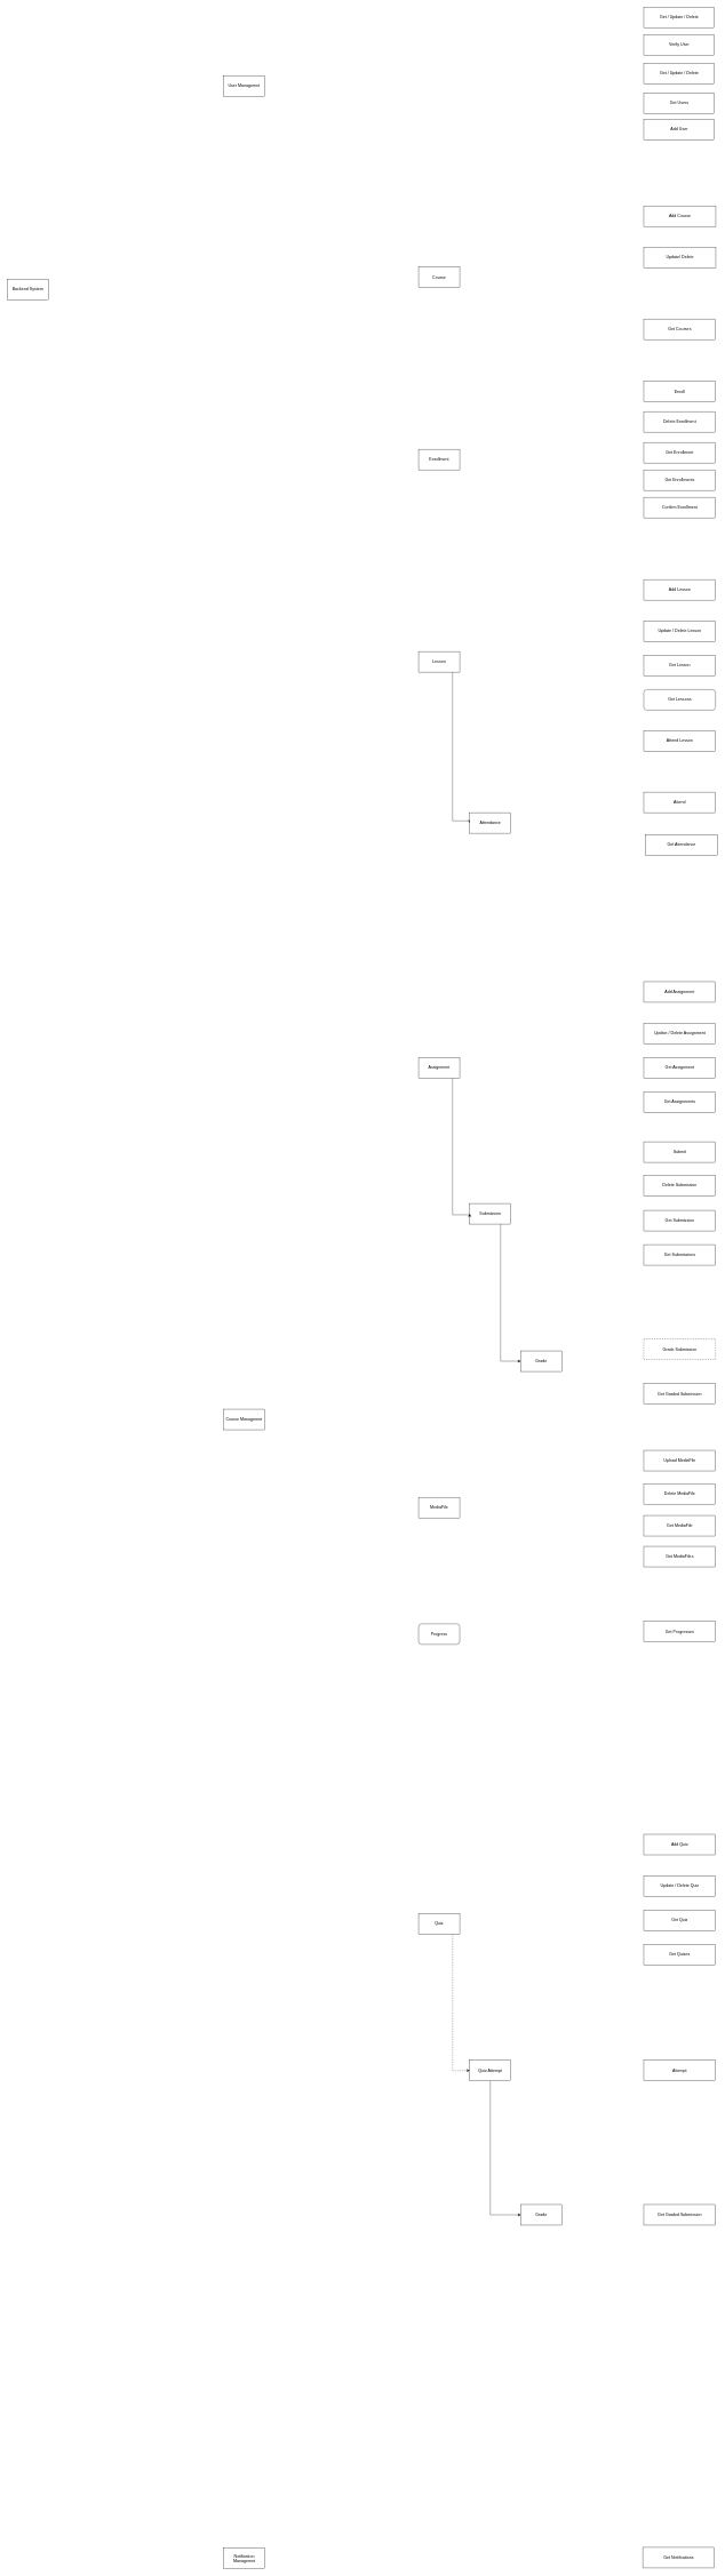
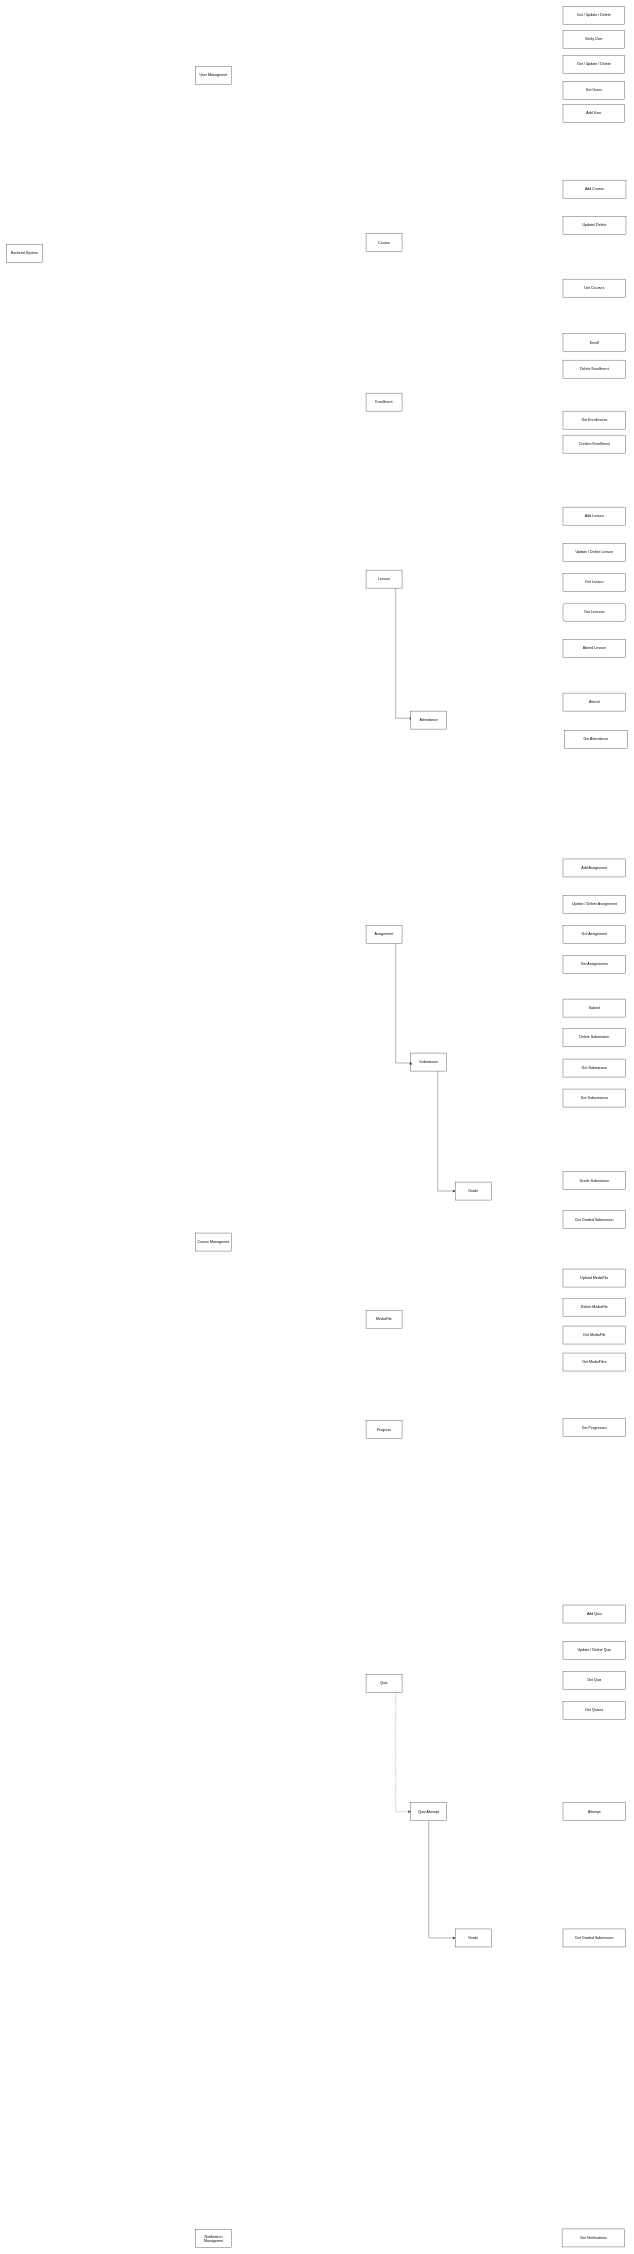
  <mxCell id="0" />
  <mxCell id="1" parent="0" />
  <mxCell id="2" value="User Managemnt" style="rounded=0;whiteSpace=wrap;html=1;" parent="1" vertex="1"><mxGeometry x="650" y="220" width="120" height="60" as="geometry" /></mxCell>
  <mxCell id="3" value="Get / Update / Delete" style="rounded=0;whiteSpace=wrap;html=1;" parent="1" vertex="1"><mxGeometry x="1875.5" y="20" width="206" height="60" as="geometry" /></mxCell>
  <mxCell id="4" value="Verify User" style="rounded=0;whiteSpace=wrap;html=1;" parent="1" vertex="1"><mxGeometry x="1875.5" y="100" width="206" height="60" as="geometry" /></mxCell>
  <mxCell id="5" value="Get / Update / Delete" style="rounded=0;whiteSpace=wrap;html=1;" parent="1" vertex="1"><mxGeometry x="1875.5" y="184" width="206" height="60" as="geometry" /></mxCell>
  <mxCell id="6" value="Course Managemnt" style="rounded=0;whiteSpace=wrap;html=1;" parent="1" vertex="1"><mxGeometry x="650" y="4110" width="120" height="60" as="geometry" /></mxCell>
  <mxCell id="7" value="Add Course" style="rounded=0;whiteSpace=wrap;html=1;" parent="1" vertex="1"><mxGeometry x="1875.5" y="600" width="210" height="60" as="geometry" /></mxCell>
  <mxCell id="8" value="Update/ Delete" style="rounded=0;whiteSpace=wrap;html=1;" parent="1" vertex="1"><mxGeometry x="1875.5" y="721" width="210" height="60" as="geometry" /></mxCell>
  <mxCell id="9" value="Get Users" style="rounded=0;whiteSpace=wrap;html=1;" parent="1" vertex="1"><mxGeometry x="1875.5" y="271" width="206" height="60" as="geometry" /></mxCell>
  <mxCell id="10" value="Course" style="rounded=0;whiteSpace=wrap;html=1;" parent="1" vertex="1"><mxGeometry x="1219" y="779" width="120" height="60" as="geometry" /></mxCell>
  <mxCell id="11" value="Enrollment" style="rounded=0;whiteSpace=wrap;html=1;" parent="1" vertex="1"><mxGeometry x="1219" y="1310" width="120" height="60" as="geometry" /></mxCell>
  <mxCell id="12" style="edgeStyle=orthogonalEdgeStyle;rounded=0;orthogonalLoop=1;jettySize=auto;html=1;entryX=0;entryY=0.5;entryDx=0;entryDy=0;" edge="1" parent="1" source="13" target="19"><mxGeometry relative="1" as="geometry"><Array as="points"><mxPoint x="1318" y="2394" /></Array></mxGeometry></mxCell>
  <mxCell id="13" value="Lesson" style="rounded=0;whiteSpace=wrap;html=1;" parent="1" vertex="1"><mxGeometry x="1219" y="1900" width="120" height="60" as="geometry" /></mxCell>
  <mxCell id="14" style="edgeStyle=orthogonalEdgeStyle;rounded=0;orthogonalLoop=1;jettySize=auto;html=1;entryX=0;entryY=0.5;entryDx=0;entryDy=0;" edge="1" parent="1" source="15" target="47"><mxGeometry relative="1" as="geometry"><Array as="points"><mxPoint x="1458" y="3970" /></Array></mxGeometry></mxCell>
  <mxCell id="15" value="Submission" style="rounded=0;whiteSpace=wrap;html=1;" parent="1" vertex="1"><mxGeometry x="1368" y="3510" width="120" height="60" as="geometry" /></mxCell>
  <mxCell id="16" value="MediaFile" style="rounded=0;whiteSpace=wrap;html=1;" parent="1" vertex="1"><mxGeometry x="1219" y="4367" width="120" height="60" as="geometry" /></mxCell>
  <mxCell id="17" value="Notification Managemnt" style="rounded=0;whiteSpace=wrap;html=1;" parent="1" vertex="1"><mxGeometry x="651" y="7432" width="120" height="60" as="geometry" /></mxCell>
- <mxCell id="18" value="Progress" style="whiteSpace=wrap;html=1;rounded=1;" parent="1" vertex="1"><mxGeometry x="1219" y="4736" width="120" height="60" as="geometry" /></mxCell>
+ <mxCell id="18" value="Progress" style="rounded=0;whiteSpace=wrap;html=1;" parent="1" vertex="1"><mxGeometry x="1219" y="4736" width="120" height="60" as="geometry" /></mxCell>
  <mxCell id="19" value="Attendance" style="rounded=0;whiteSpace=wrap;html=1;" parent="1" vertex="1"><mxGeometry x="1368" y="2370" width="120" height="60" as="geometry" /></mxCell>
  <mxCell id="20" value="Backend System" style="rounded=0;whiteSpace=wrap;html=1;" parent="1" vertex="1"><mxGeometry x="20" y="814" width="120" height="60" as="geometry" /></mxCell>
  <mxCell id="21" value="Add User" style="rounded=0;whiteSpace=wrap;html=1;" parent="1" vertex="1"><mxGeometry x="1875.5" y="347" width="206" height="60" as="geometry" /></mxCell>
  <mxCell id="22" value="Get Courses" style="rounded=0;whiteSpace=wrap;html=1;" parent="1" vertex="1"><mxGeometry x="1875.5" y="930" width="209" height="60" as="geometry" /></mxCell>
  <mxCell id="23" value="Enroll" style="rounded=0;whiteSpace=wrap;html=1;" parent="1" vertex="1"><mxGeometry x="1875.5" y="1112" width="209" height="60" as="geometry" /></mxCell>
  <mxCell id="24" value="Delete Enrollment" style="rounded=0;whiteSpace=wrap;html=1;" parent="1" vertex="1"><mxGeometry x="1875.5" y="1200" width="209" height="60" as="geometry" /></mxCell>
  <mxCell id="25" value="Get Enrollments" style="rounded=0;whiteSpace=wrap;html=1;" parent="1" vertex="1"><mxGeometry x="1875.5" y="1370" width="209" height="60" as="geometry" /></mxCell>
- <mxCell id="26" value="Get Enrollment" style="rounded=0;whiteSpace=wrap;html=1;" parent="1" vertex="1"><mxGeometry x="1875.5" y="1290" width="209" height="60" as="geometry" /></mxCell>
  <mxCell id="27" value="Confirm Enrollment" style="rounded=0;whiteSpace=wrap;html=1;" parent="1" vertex="1"><mxGeometry x="1875.5" y="1450" width="209" height="60" as="geometry" /></mxCell>
  <mxCell id="28" value="Add Lesson" style="rounded=0;whiteSpace=wrap;html=1;" parent="1" vertex="1"><mxGeometry x="1875.5" y="1690" width="209" height="60" as="geometry" /></mxCell>
  <mxCell id="29" value="Update / Delete Lesson" style="rounded=0;whiteSpace=wrap;html=1;" parent="1" vertex="1"><mxGeometry x="1875.5" y="1811" width="209" height="60" as="geometry" /></mxCell>
  <mxCell id="30" value="Get Lessons" style="whiteSpace=wrap;html=1;rounded=1;" parent="1" vertex="1"><mxGeometry x="1875.5" y="2011" width="209" height="60" as="geometry" /></mxCell>
  <mxCell id="31" value="Attend Lesson" style="rounded=0;whiteSpace=wrap;html=1;" parent="1" vertex="1"><mxGeometry x="1875.5" y="2131" width="209" height="60" as="geometry" /></mxCell>
  <mxCell id="32" value="Get Lesson" style="rounded=0;whiteSpace=wrap;html=1;" parent="1" vertex="1"><mxGeometry x="1875.5" y="1911" width="209" height="60" as="geometry" /></mxCell>
  <mxCell id="33" style="edgeStyle=orthogonalEdgeStyle;rounded=0;orthogonalLoop=1;jettySize=auto;html=1;entryX=0;entryY=0.5;entryDx=0;entryDy=0;" parent="1" source="34" target="15" edge="1"><mxGeometry relative="1" as="geometry"><Array as="points"><mxPoint x="1318" y="3543" /></Array></mxGeometry></mxCell>
  <mxCell id="34" value="Assignment" style="rounded=0;whiteSpace=wrap;html=1;" parent="1" vertex="1"><mxGeometry x="1219" y="3084" width="120" height="60" as="geometry" /></mxCell>
  <mxCell id="35" value="Add Assignment" style="rounded=0;whiteSpace=wrap;html=1;" parent="1" vertex="1"><mxGeometry x="1875.5" y="2863" width="209" height="60" as="geometry" /></mxCell>
  <mxCell id="36" value="Update / Delete Assignment" style="rounded=0;whiteSpace=wrap;html=1;" parent="1" vertex="1"><mxGeometry x="1875.5" y="2984" width="209" height="60" as="geometry" /></mxCell>
  <mxCell id="37" value="Get Assignments" style="rounded=0;whiteSpace=wrap;html=1;" parent="1" vertex="1"><mxGeometry x="1875.5" y="3184" width="209" height="60" as="geometry" /></mxCell>
  <mxCell id="38" value="Get Assignment" style="rounded=0;whiteSpace=wrap;html=1;" parent="1" vertex="1"><mxGeometry x="1875.5" y="3084" width="209" height="60" as="geometry" /></mxCell>
  <mxCell id="39" value="Submit" style="rounded=0;whiteSpace=wrap;html=1;" parent="1" vertex="1"><mxGeometry x="1875.5" y="3330" width="209" height="60" as="geometry" /></mxCell>
  <mxCell id="40" value="Delete Submission" style="rounded=0;whiteSpace=wrap;html=1;" parent="1" vertex="1"><mxGeometry x="1875.5" y="3427" width="209" height="60" as="geometry" /></mxCell>
  <mxCell id="41" value="Get Submissions" style="rounded=0;whiteSpace=wrap;html=1;" parent="1" vertex="1"><mxGeometry x="1875.5" y="3630" width="209" height="60" as="geometry" /></mxCell>
  <mxCell id="42" value="Get Submission" style="rounded=0;whiteSpace=wrap;html=1;" parent="1" vertex="1"><mxGeometry x="1875.5" y="3530" width="209" height="60" as="geometry" /></mxCell>
  <mxCell id="43" value="Upload MediaFile" style="rounded=0;whiteSpace=wrap;html=1;" parent="1" vertex="1"><mxGeometry x="1875.5" y="4230" width="209" height="60" as="geometry" /></mxCell>
  <mxCell id="44" value="Delete MediaFile" style="rounded=0;whiteSpace=wrap;html=1;" parent="1" vertex="1"><mxGeometry x="1875.5" y="4327" width="209" height="60" as="geometry" /></mxCell>
  <mxCell id="45" value="Get MediaFile" style="rounded=0;whiteSpace=wrap;html=1;" parent="1" vertex="1"><mxGeometry x="1875.5" y="4420" width="209" height="60" as="geometry" /></mxCell>
  <mxCell id="46" value="Get MediaFiles" style="rounded=0;whiteSpace=wrap;html=1;" parent="1" vertex="1"><mxGeometry x="1875.5" y="4510" width="209" height="60" as="geometry" /></mxCell>
  <mxCell id="47" value="Grade" style="rounded=0;whiteSpace=wrap;html=1;" vertex="1" parent="1"><mxGeometry x="1517" y="3940" width="120" height="60" as="geometry" /></mxCell>
- <mxCell id="48" value="Grade Submission" style="rounded=0;whiteSpace=wrap;html=1;dashed=1;" vertex="1" parent="1"><mxGeometry x="1875.5" y="3905" width="209" height="60" as="geometry" /></mxCell>
+ <mxCell id="48" value="Grade Submission" style="rounded=0;whiteSpace=wrap;html=1;" vertex="1" parent="1"><mxGeometry x="1875.5" y="3905" width="209" height="60" as="geometry" /></mxCell>
  <mxCell id="49" value="Get Graded Submission" style="rounded=0;whiteSpace=wrap;html=1;" vertex="1" parent="1"><mxGeometry x="1875.5" y="4035" width="209" height="60" as="geometry" /></mxCell>
  <mxCell id="50" value="Get Progresses" style="rounded=0;whiteSpace=wrap;html=1;" vertex="1" parent="1"><mxGeometry x="1875.5" y="4729" width="209" height="60" as="geometry" /></mxCell>
  <mxCell id="51" value="Attend" style="rounded=0;whiteSpace=wrap;html=1;" vertex="1" parent="1"><mxGeometry x="1875.5" y="2310" width="209" height="60" as="geometry" /></mxCell>
  <mxCell id="52" value="Get Attendance" style="rounded=0;whiteSpace=wrap;html=1;" vertex="1" parent="1"><mxGeometry x="1880.5" y="2434" width="209" height="60" as="geometry" /></mxCell>
  <mxCell id="53" style="edgeStyle=orthogonalEdgeStyle;rounded=0;orthogonalLoop=1;jettySize=auto;html=1;exitX=0.5;exitY=1;exitDx=0;exitDy=0;entryX=0;entryY=0.5;entryDx=0;entryDy=0;" edge="1" parent="1" source="54" target="62"><mxGeometry relative="1" as="geometry" /></mxCell>
  <mxCell id="54" value="Quiz Attempt" style="rounded=0;whiteSpace=wrap;html=1;" vertex="1" parent="1"><mxGeometry x="1368" y="6009" width="120" height="60" as="geometry" /></mxCell>
  <mxCell id="55" style="edgeStyle=orthogonalEdgeStyle;rounded=0;orthogonalLoop=1;jettySize=auto;html=1;entryX=0;entryY=0.5;entryDx=0;entryDy=0;dashed=1;" edge="1" source="56" target="54" parent="1"><mxGeometry relative="1" as="geometry"><Array as="points"><mxPoint x="1318" y="6040" /></Array></mxGeometry></mxCell>
  <mxCell id="56" value="Quiz" style="rounded=0;whiteSpace=wrap;html=1;" vertex="1" parent="1"><mxGeometry x="1219" y="5581" width="120" height="60" as="geometry" /></mxCell>
  <mxCell id="57" value="Add Quiz" style="rounded=0;whiteSpace=wrap;html=1;" vertex="1" parent="1"><mxGeometry x="1875.5" y="5350" width="209" height="60" as="geometry" /></mxCell>
  <mxCell id="58" value="Update / Delete Quiz" style="rounded=0;whiteSpace=wrap;html=1;" vertex="1" parent="1"><mxGeometry x="1875.5" y="5471" width="209" height="60" as="geometry" /></mxCell>
  <mxCell id="59" value="Get Quizes" style="rounded=0;whiteSpace=wrap;html=1;" vertex="1" parent="1"><mxGeometry x="1875.5" y="5671" width="209" height="60" as="geometry" /></mxCell>
  <mxCell id="60" value="Get Quiz" style="rounded=0;whiteSpace=wrap;html=1;" vertex="1" parent="1"><mxGeometry x="1875.5" y="5571" width="209" height="60" as="geometry" /></mxCell>
  <mxCell id="61" value="Attempt" style="rounded=0;whiteSpace=wrap;html=1;" vertex="1" parent="1"><mxGeometry x="1875.5" y="6009" width="209" height="60" as="geometry" /></mxCell>
  <mxCell id="62" value="Grade" style="rounded=0;whiteSpace=wrap;html=1;" vertex="1" parent="1"><mxGeometry x="1517" y="6430" width="120" height="60" as="geometry" /></mxCell>
  <mxCell id="63" value="Get Graded Submission" style="rounded=0;whiteSpace=wrap;html=1;" vertex="1" parent="1"><mxGeometry x="1875.5" y="6430" width="209" height="60" as="geometry" /></mxCell>
  <mxCell id="64" value="Get Notifications" style="rounded=0;whiteSpace=wrap;html=1;" vertex="1" parent="1"><mxGeometry x="1872.5" y="7430" width="209" height="60" as="geometry" /></mxCell>
